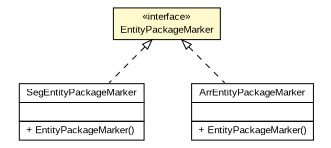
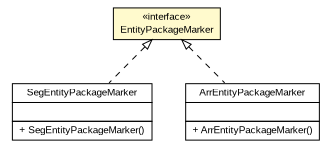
  digraph {
    nodesep=0.25
    ranksep=0.5
    node [fontcolor=black fontname=arial fontsize=10.0 shape=plaintext]
    edge [arrowtail=empty dir=back fontname=arial fontsize=10 headport=p labelfontname=arial labelfontsize=10 style=dashed tailport=p]
    n1 [label=<<table title="br.gov.to.sefaz.persistence.configuration.EntityPackageMarker" border="0" cellborder="1" cellspacing="0" cellpadding="2" port="p" bgcolor="lemonChiffon" href="./EntityPackageMarker.html"> 		<tr><td><table border="0" cellspacing="0" cellpadding="1"> <tr><td align="center" balign="center"> &#171;interface&#187; </td></tr> <tr><td align="center" balign="center"> EntityPackageMarker </td></tr> 		</table></td></tr> 		</table>>]
-   n2 [label=<<table title="br.gov.to.sefaz.seg.persistence.entity.SegEntityPackageMarker" border="0" cellborder="1" cellspacing="0" cellpadding="2" port="p" href="../../seg/persistence/entity/SegEntityPackageMarker.html"> 		<tr><td><table border="0" cellspacing="0" cellpadding="1"> <tr><td align="center" balign="center"> SegEntityPackageMarker </td></tr> 		</table></td></tr> 		<tr><td><table border="0" cellspacing="0" cellpadding="1"> <tr><td align="left" balign="left">  </td></tr> 		</table></td></tr> 		<tr><td><table border="0" cellspacing="0" cellpadding="1"> <tr><td align="left" balign="left"> + EntityPackageMarker() </td></tr> 		</table></td></tr> 		</table>>]
-   n3 [label=<<table title="br.gov.to.sefaz.arr.parametros.persistence.entity.ArrEntityPackageMarker" border="0" cellborder="1" cellspacing="0" cellpadding="2" port="p" href="../../arr/parametros/persistence/entity/ArrEntityPackageMarker.html"> 		<tr><td><table border="0" cellspacing="0" cellpadding="1"> <tr><td align="center" balign="center"> ArrEntityPackageMarker </td></tr> 		</table></td></tr> 		<tr><td><table border="0" cellspacing="0" cellpadding="1"> <tr><td align="left" balign="left">  </td></tr> 		</table></td></tr> 		<tr><td><table border="0" cellspacing="0" cellpadding="1"> <tr><td align="left" balign="left"> + EntityPackageMarker() </td></tr> 		</table></td></tr> 		</table>>]
+   n2 [label=<<table title="br.gov.to.sefaz.seg.persistence.entity.SegEntityPackageMarker" border="0" cellborder="1" cellspacing="0" cellpadding="2" port="p" href="../../seg/persistence/entity/SegEntityPackageMarker.html"> 		<tr><td><table border="0" cellspacing="0" cellpadding="1"> <tr><td align="center" balign="center"> SegEntityPackageMarker </td></tr> 		</table></td></tr> 		<tr><td><table border="0" cellspacing="0" cellpadding="1"> <tr><td align="left" balign="left">  </td></tr> 		</table></td></tr> 		<tr><td><table border="0" cellspacing="0" cellpadding="1"> <tr><td align="left" balign="left"> + SegEntityPackageMarker() </td></tr> 		</table></td></tr> 		</table>>]
+   n3 [label=<<table title="br.gov.to.sefaz.arr.parametros.persistence.entity.ArrEntityPackageMarker" border="0" cellborder="1" cellspacing="0" cellpadding="2" port="p" href="../../arr/parametros/persistence/entity/ArrEntityPackageMarker.html"> 		<tr><td><table border="0" cellspacing="0" cellpadding="1"> <tr><td align="center" balign="center"> ArrEntityPackageMarker </td></tr> 		</table></td></tr> 		<tr><td><table border="0" cellspacing="0" cellpadding="1"> <tr><td align="left" balign="left">  </td></tr> 		</table></td></tr> 		<tr><td><table border="0" cellspacing="0" cellpadding="1"> <tr><td align="left" balign="left"> + ArrEntityPackageMarker() </td></tr> 		</table></td></tr> 		</table>>]
    n1 -> n2
    n1 -> n3
  }
